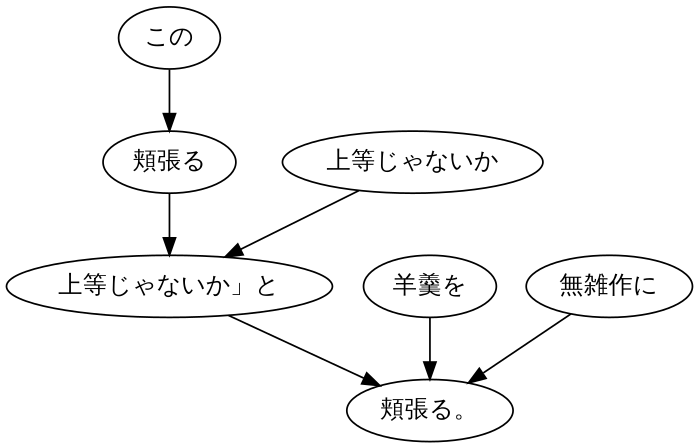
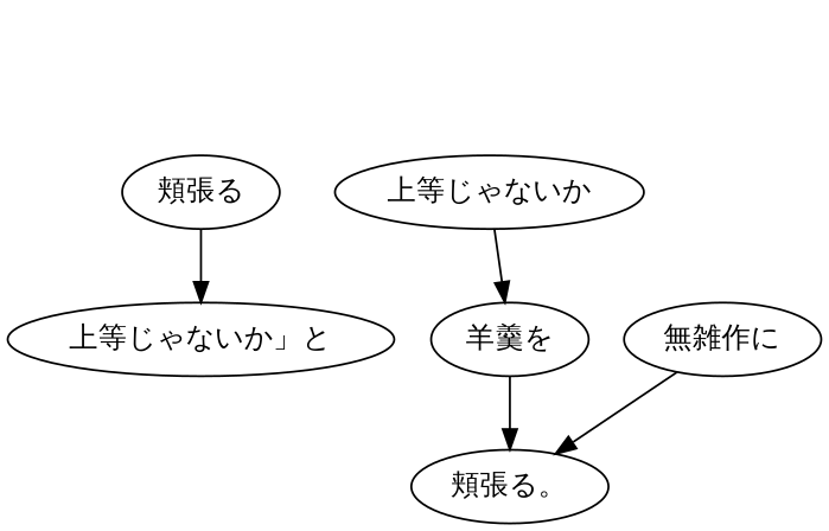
  digraph {
    fontname=Ubuntu
    node [fontname=Ubuntu]
    edge [fontname=Ubuntu]
-   n1 [label="この"]
    n2 [label="頬張る"]
    n3 [label="上等じゃないか」と"]
    n4 [label="頬張る。"]
    n5 [label="上等じゃないか"]
    n6 [label="羊羹を"]
    n7 [label="無雑作に"]
-   n1 -> n2
    n2 -> n3
-   n3 -> n4
-   n5 -> n3
+   n5 -> n6
    n6 -> n4
    n7 -> n4
  }
